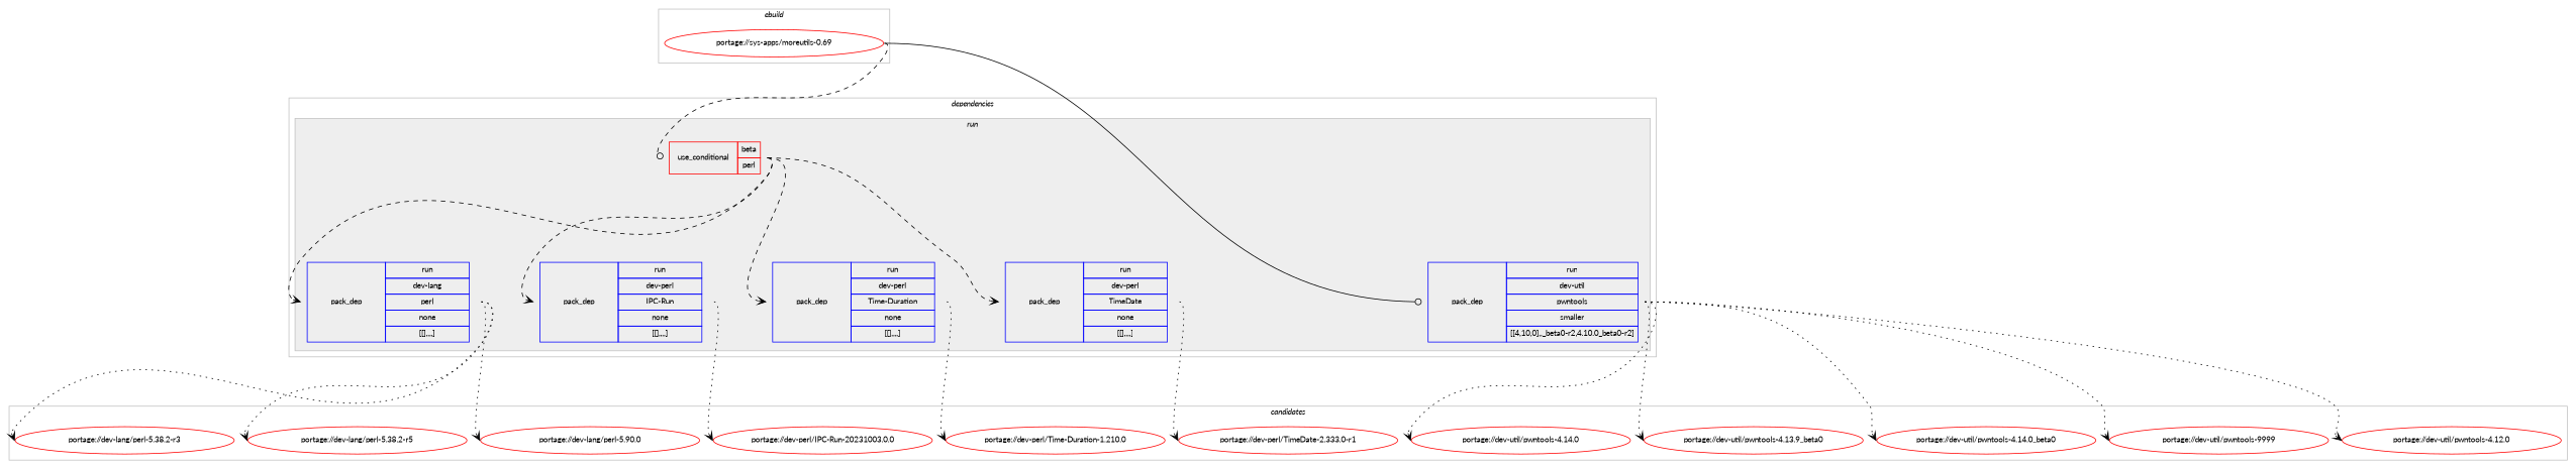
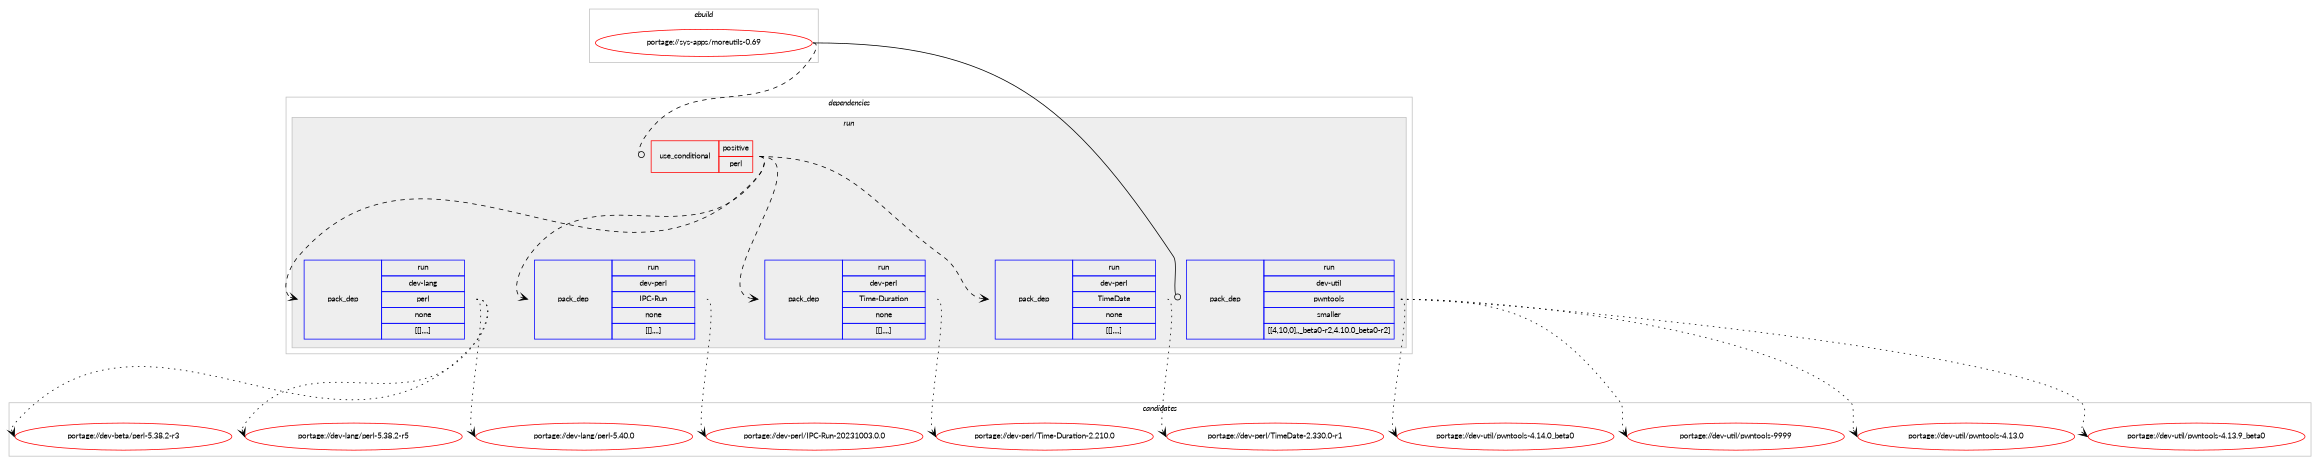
  digraph {
    compound=true
    concentrate=true
    fontname=Lato
    fontsize=10
    newrank=true
    rankdir=TB
    ranksep=1.5
    node [color=red fontname=Lato fontsize=10]
    edge [arrowhead=vee fontname=Lato headport=w style=dotted tailport=e weight=100]
    n1 [label="portage://sys-apps/moreutils-0.69" width=4]
    n2 [color=blue label=<<TABLE BORDER="0" CELLBORDER="1" CELLSPACING="0" CELLPADDING="4" WIDTH="220"><TR><TD ROWSPAN="6" CELLPADDING="30">pack_dep</TD></TR><TR><TD WIDTH="110">run</TD></TR><TR><TD>dev-lang</TD></TR><TR><TD>perl</TD></TR><TR><TD>none</TD></TR><TR><TD>[[],,,,]</TD></TR></TABLE>> shape=none]
    n3 [color=blue label=<<TABLE BORDER="0" CELLBORDER="1" CELLSPACING="0" CELLPADDING="4" WIDTH="220"><TR><TD ROWSPAN="6" CELLPADDING="30">pack_dep</TD></TR><TR><TD WIDTH="110">run</TD></TR><TR><TD>dev-perl</TD></TR><TR><TD>IPC-Run</TD></TR><TR><TD>none</TD></TR><TR><TD>[[],,,,]</TD></TR></TABLE>> shape=none]
    n4 [color=blue label=<<TABLE BORDER="0" CELLBORDER="1" CELLSPACING="0" CELLPADDING="4" WIDTH="220"><TR><TD ROWSPAN="6" CELLPADDING="30">pack_dep</TD></TR><TR><TD WIDTH="110">run</TD></TR><TR><TD>dev-perl</TD></TR><TR><TD>Time-Duration</TD></TR><TR><TD>none</TD></TR><TR><TD>[[],,,,]</TD></TR></TABLE>> shape=none]
    n5 [color=blue label=<<TABLE BORDER="0" CELLBORDER="1" CELLSPACING="0" CELLPADDING="4" WIDTH="220"><TR><TD ROWSPAN="6" CELLPADDING="30">pack_dep</TD></TR><TR><TD WIDTH="110">run</TD></TR><TR><TD>dev-perl</TD></TR><TR><TD>TimeDate</TD></TR><TR><TD>none</TD></TR><TR><TD>[[],,,,]</TD></TR></TABLE>> shape=none]
-   n6 [label=<<TABLE BORDER="0" CELLBORDER="1" CELLSPACING="0" CELLPADDING="4"><TR><TD ROWSPAN="3" CELLPADDING="10">use_conditional</TD></TR><TR><TD>beta</TD></TR><TR><TD>perl</TD></TR></TABLE>> shape=none]
+   n6 [label=<<TABLE BORDER="0" CELLBORDER="1" CELLSPACING="0" CELLPADDING="4"><TR><TD ROWSPAN="3" CELLPADDING="10">use_conditional</TD></TR><TR><TD>positive</TD></TR><TR><TD>perl</TD></TR></TABLE>> shape=none]
    n7 [color=blue label=<<TABLE BORDER="0" CELLBORDER="1" CELLSPACING="0" CELLPADDING="4" WIDTH="220"><TR><TD ROWSPAN="6" CELLPADDING="30">pack_dep</TD></TR><TR><TD WIDTH="110">run</TD></TR><TR><TD>dev-util</TD></TR><TR><TD>pwntools</TD></TR><TR><TD>smaller</TD></TR><TR><TD>[[4,10,0],,_beta0-r2,4.10.0_beta0-r2]</TD></TR></TABLE>> shape=none]
-   n8 [label="portage://dev-lang/perl-5.90.0" width=4]
+   n8 [label="portage://dev-lang/perl-5.40.0" width=4]
    n9 [label="portage://dev-lang/perl-5.38.2-r5" width=4]
-   n10 [label="portage://dev-lang/perl-5.38.2-r3" width=4]
+   n10 [label="portage://dev-beta/perl-5.38.2-r3" width=4]
    n11 [label="portage://dev-perl/IPC-Run-20231003.0.0" width=4]
-   n12 [label="portage://dev-perl/Time-Duration-1.210.0" width=4]
-   n13 [label="portage://dev-perl/TimeDate-2.333.0-r1" width=4]
+   n12 [label="portage://dev-perl/Time-Duration-2.210.0" width=4]
+   n13 [label="portage://dev-perl/TimeDate-2.330.0-r1" width=4]
    n14 [label="portage://dev-util/pwntools-9999" width=4]
    n15 [label="portage://dev-util/pwntools-4.14.0_beta0" width=4]
    n16 [label="portage://dev-util/pwntools-4.13.9_beta0" width=4]
-   n17 [label="portage://dev-util/pwntools-4.14.0" width=4]
-   n18 [label="portage://dev-util/pwntools-4.12.0" width=4]
+   n17 [label="portage://dev-util/pwntools-4.13.0" width=4]
    subgraph cluster_1 {
      color=gray
      label=<<i>ebuild</i>>
      n1
    }
    subgraph cluster_2 {
      color=gray
      label=<<i>dependencies</i>>
      subgraph cluster_3 {
        color=gray
        fillcolor="#eeeeee"
        label=<<i>compile</i>>
        style=filled
      }
      subgraph cluster_4 {
        color=gray
        fillcolor="#eeeeee"
        label=<<i>compile and run</i>>
        style=filled
      }
      subgraph cluster_5 {
        color=gray
        fillcolor="#eeeeee"
        label=<<i>run</i>>
        style=filled
        subgraph sub_6 {
          color=gray
          fillcolor="#eeeeee"
          label=<<i>run</i>>
          style=filled
          n6
          subgraph sub_7 {
            color=gray
            fillcolor="#eeeeee"
            label=<<i>run</i>>
            style=filled
            n2
          }
          subgraph sub_8 {
            color=gray
            fillcolor="#eeeeee"
            label=<<i>run</i>>
            style=filled
            n3
          }
          subgraph sub_9 {
            color=gray
            fillcolor="#eeeeee"
            label=<<i>run</i>>
            style=filled
            n4
          }
          subgraph sub_10 {
            color=gray
            fillcolor="#eeeeee"
            label=<<i>run</i>>
            style=filled
            n5
          }
        }
        subgraph sub_11 {
          color=gray
          fillcolor="#eeeeee"
          label=<<i>run</i>>
          style=filled
          n7
        }
      }
    }
    subgraph cluster_12 {
      color=gray
      label=<<i>candidates</i>>
      rank=same
      subgraph sub_13 {
        color=black
        label=<<i>candidates</i>>
        nodesep=1
        rank=same
        n8
        n9
        n10
      }
      subgraph sub_14 {
        color=black
        label=<<i>candidates</i>>
        nodesep=1
        rank=same
        n11
      }
      subgraph sub_15 {
        color=black
        label=<<i>candidates</i>>
        nodesep=1
        rank=same
        n12
      }
      subgraph sub_16 {
        color=black
        label=<<i>candidates</i>>
        nodesep=1
        rank=same
        n13
      }
      subgraph sub_17 {
        color=black
        label=<<i>candidates</i>>
        nodesep=1
        rank=same
        n14
        n15
        n16
        n17
-       n18
      }
    }
    n1 -> n6 [arrowhead=odot style=dashed weight=20]
    n1 -> n7 [arrowhead=odot style=solid weight=20]
    n2 -> n8
    n2 -> n9
    n2 -> n10
    n3 -> n11
    n4 -> n12
    n5 -> n13
    n6 -> n2 [style=dashed weight=20]
    n6 -> n3 [style=dashed weight=20]
    n6 -> n4 [style=dashed weight=20]
    n6 -> n5 [style=dashed weight=20]
    n7 -> n14
    n7 -> n15
    n7 -> n16
    n7 -> n17
-   n7 -> n18
  }
